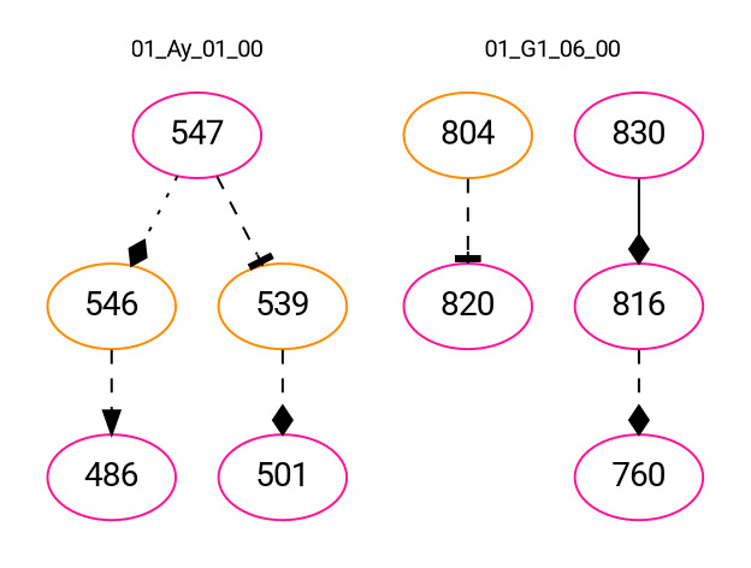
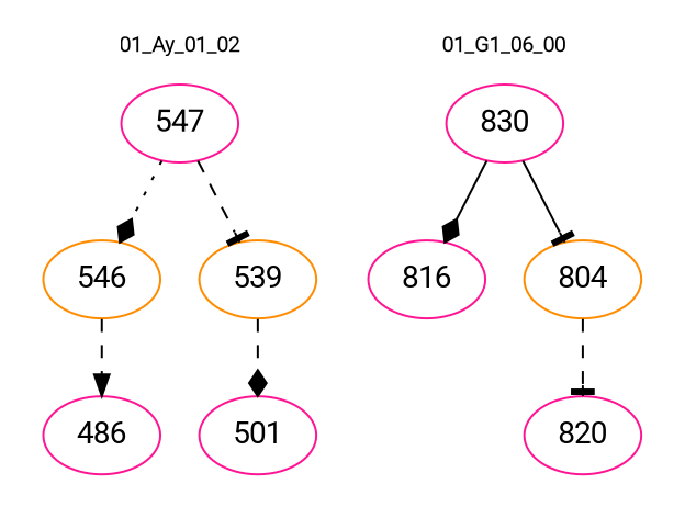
  digraph {
    fontname=Roboto
    node [color=deeppink fontname=Roboto]
    edge [arrowhead=diamond color=black fontname=Roboto style=dashed]
    n1 [label=547]
    n2 [color=darkorange label=546]
    n3 [color=darkorange label=539]
    n4 [label=486]
    n5 [label=501]
    n6 [label=830]
    n7 [label=816]
    n8 [color=darkorange label=804]
-   n9 [label=760]
    n10 [label=820]
    subgraph cluster_1 {
      color=white
      fontsize=10
-     label="01_Ay_01_00"
+     label="01_Ay_01_02"
      n1
      n2
      n3
      n4
      n5
    }
    subgraph cluster_2 {
      color=white
      fontsize=10
      label="01_G1_06_00"
      n6
      n7
      n8
-     n9
      n10
    }
    n1 -> n2 [style=dotted]
    n1 -> n3 [arrowhead=tee]
    n2 -> n4 [arrowhead=normal]
    n3 -> n5
    n6 -> n7 [style=solid]
-   n7 -> n9
+   n6 -> n8 [arrowhead=tee style=solid]
    n8 -> n10 [arrowhead=tee]
  }
